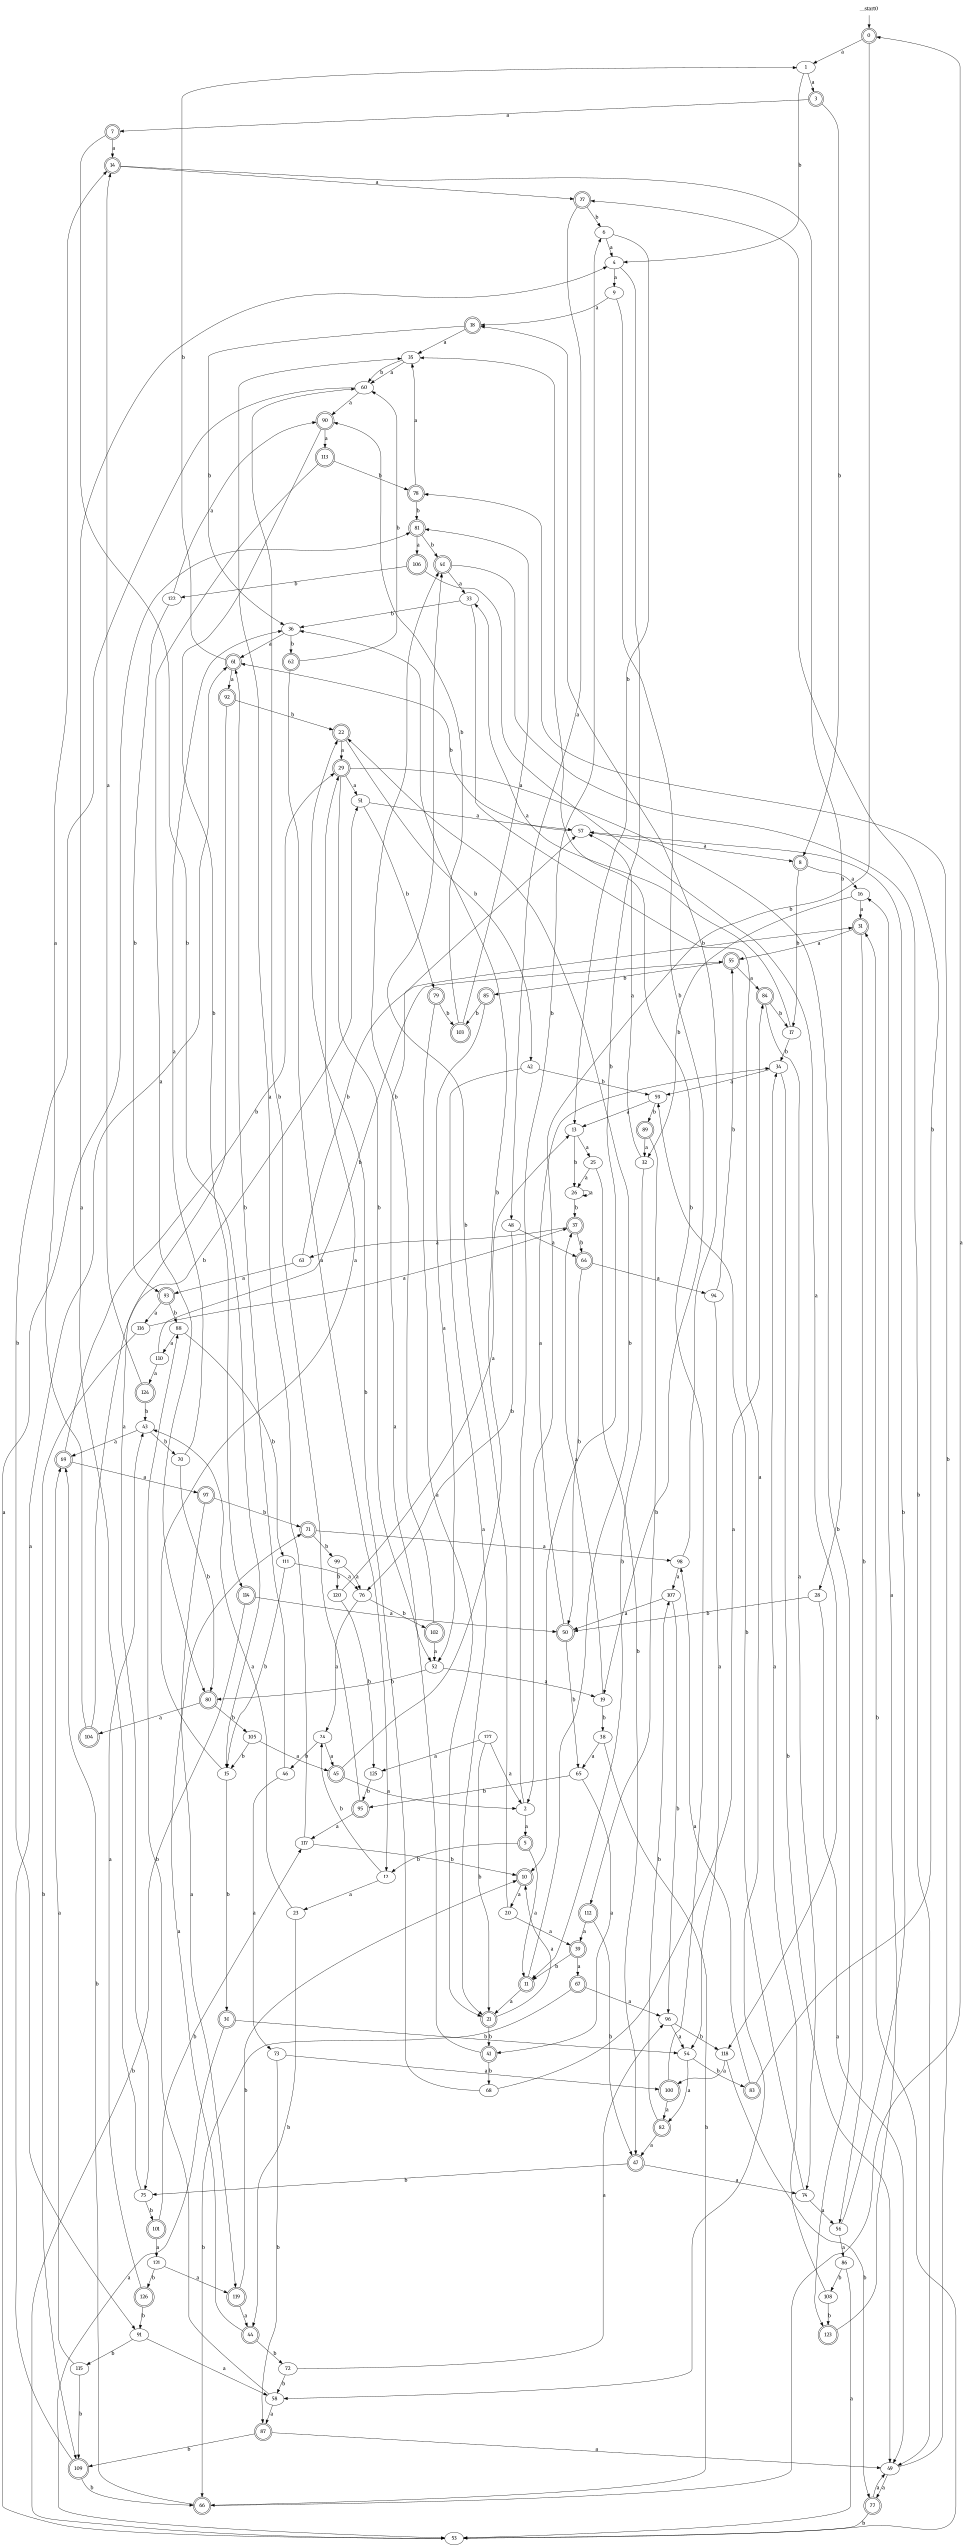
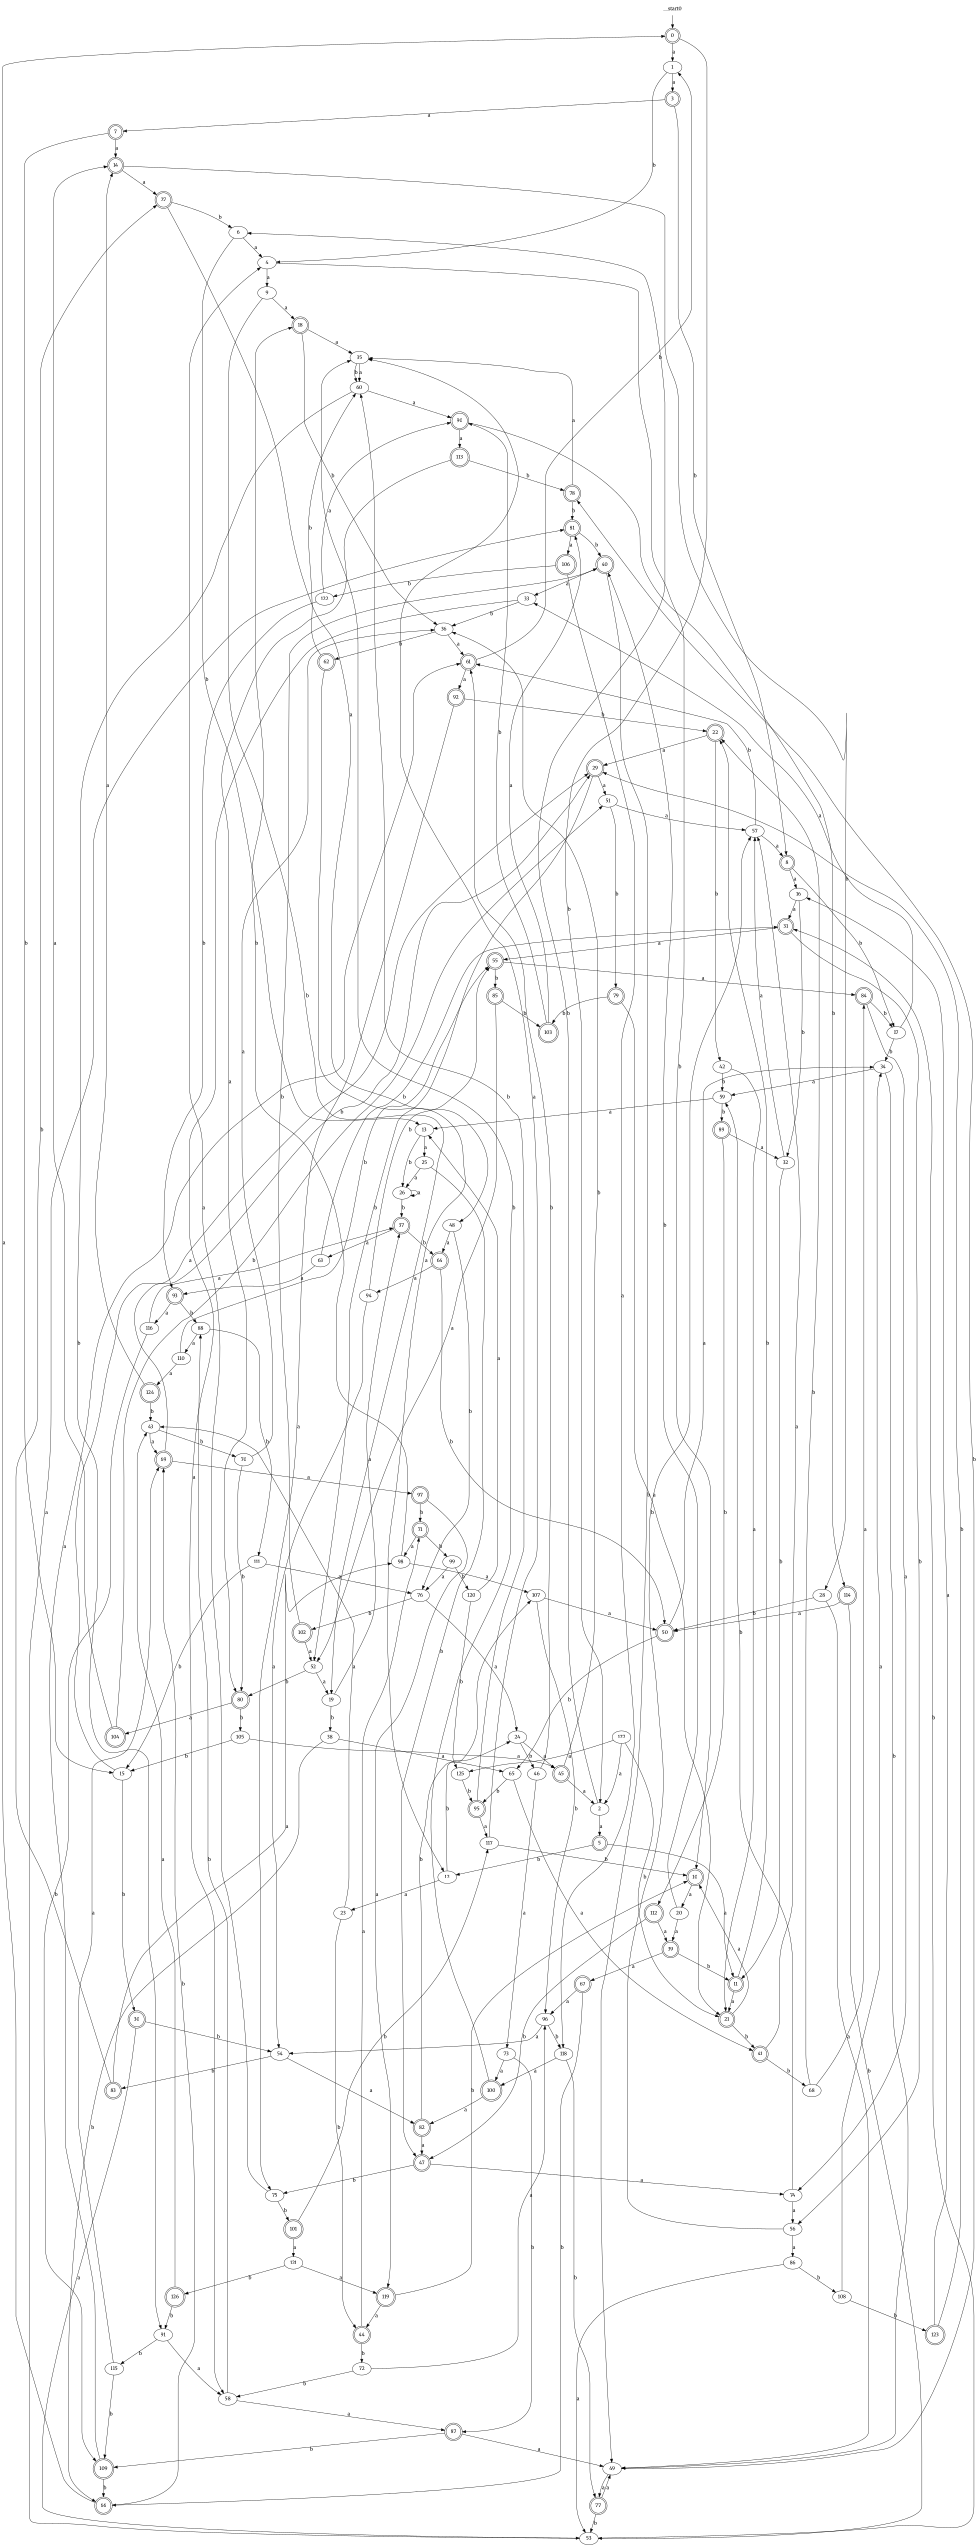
  digraph {
    fontname=Merriweather
    node [fontname=Merriweather]
    edge [fontname=Merriweather]
    __start0 [shape=none]
    0 [shape=doublecircle]
    1
    2
    3 [shape=doublecircle]
    4
    5 [shape=doublecircle]
    6
    7 [shape=doublecircle]
    8 [shape=doublecircle]
    9
    10 [shape=doublecircle]
    11 [shape=doublecircle]
    12
    13
    14 [shape=doublecircle]
    15
    16
    17
    18 [shape=doublecircle]
    19
    20
    21 [shape=doublecircle]
    22 [shape=doublecircle]
    23
    24
    25
    26
    27 [shape=doublecircle]
    28
    29 [shape=doublecircle]
    30 [shape=doublecircle]
    31 [shape=doublecircle]
    32
    33
    34
    35
    36
    37 [shape=doublecircle]
    38
    39 [shape=doublecircle]
    40 [shape=doublecircle]
    41 [shape=doublecircle]
    42
    43
    44 [shape=doublecircle]
    45 [shape=doublecircle]
    46
    47 [shape=doublecircle]
    48
    49
    50 [shape=doublecircle]
    51
    52
    53
    54
    55 [shape=doublecircle]
    56
    57
    58
    59
    60
    61 [shape=doublecircle]
    62 [shape=doublecircle]
    63
    64 [shape=doublecircle]
    65
    66 [shape=doublecircle]
    67 [shape=doublecircle]
    68
    69 [shape=doublecircle]
    70
    71 [shape=doublecircle]
    72
    73
    74
    75
    76
    77 [shape=doublecircle]
    78 [shape=doublecircle]
    79 [shape=doublecircle]
    80 [shape=doublecircle]
    81 [shape=doublecircle]
    82 [shape=doublecircle]
    83 [shape=doublecircle]
    84 [shape=doublecircle]
    85 [shape=doublecircle]
    86
    87 [shape=doublecircle]
    88
    89 [shape=doublecircle]
    90 [shape=doublecircle]
    91
    92 [shape=doublecircle]
    93 [shape=doublecircle]
    94
    95 [shape=doublecircle]
    96
    97 [shape=doublecircle]
    98
    99
    100 [shape=doublecircle]
    101 [shape=doublecircle]
    102 [shape=doublecircle]
    103 [shape=doublecircle]
    104 [shape=doublecircle]
    105
    106 [shape=doublecircle]
    107
    108
    109 [shape=doublecircle]
    110
    111
    112 [shape=doublecircle]
    113 [shape=doublecircle]
    114 [shape=doublecircle]
    115
    116
    117
    118
    119 [shape=doublecircle]
    120
    121
    122
    123 [shape=doublecircle]
    124 [shape=doublecircle]
    125
    126 [shape=doublecircle]
    127
    __start0 -> 0
    0 -> 1 [label=a]
    0 -> 2 [label=b]
    1 -> 3 [label=a]
    1 -> 4 [label=b]
    2 -> 5 [label=a]
    2 -> 6 [label=b]
    3 -> 7 [label=a]
    3 -> 8 [label=b]
    4 -> 9 [label=a]
    4 -> 10 [label=b]
    5 -> 11 [label=a]
    5 -> 12 [label=b]
    6 -> 4 [label=a]
    6 -> 13 [label=b]
    7 -> 14 [label=a]
    7 -> 15 [label=b]
    8 -> 16 [label=a]
    8 -> 17 [label=b]
    9 -> 18 [label=a]
    9 -> 19 [label=b]
    10 -> 20 [label=a]
    11 -> 21 [label=a]
    11 -> 22 [label=b]
    12 -> 23 [label=a]
    12 -> 24 [label=b]
    13 -> 25 [label=a]
    13 -> 26 [label=b]
    14 -> 27 [label=a]
    14 -> 28 [label=b]
    15 -> 29 [label=a]
    15 -> 30 [label=b]
    16 -> 31 [label=a]
    16 -> 32 [label=b]
    17 -> 33 [label=a]
    17 -> 34 [label=b]
    18 -> 35 [label=a]
    18 -> 36 [label=b]
    19 -> 37 [label=a]
    19 -> 38 [label=b]
    20 -> 39 [label=a]
    20 -> 40 [label=b]
    21 -> 10 [label=a]
    21 -> 41 [label=b]
    22 -> 29 [label=a]
    22 -> 42 [label=b]
    23 -> 43 [label=a]
    23 -> 44 [label=b]
    24 -> 45 [label=a]
    24 -> 46 [label=b]
    25 -> 26 [label=a]
    25 -> 47 [label=b]
    26 -> 26 [label=a]
    26 -> 37 [label=b]
    27 -> 6 [label=b]
    27 -> 48 [label=a]
    28 -> 49 [label=a]
    28 -> 50 [label=b]
    29 -> 51 [label=a]
    29 -> 52 [label=b]
    30 -> 53 [label=a]
    30 -> 54 [label=b]
    31 -> 55 [label=a]
    31 -> 56 [label=b]
    32 -> 11 [label=b]
    32 -> 57 [label=a]
    33 -> 36 [label=b]
    33 -> 58 [label=a]
    34 -> 49 [label=b]
    34 -> 59 [label=a]
    35 -> 60 [label=a]
    35 -> 60 [label=b]
    36 -> 61 [label=a]
    36 -> 62 [label=b]
    37 -> 63 [label=a]
    37 -> 64 [label=b]
    38 -> 65 [label=a]
    38 -> 66 [label=b]
    39 -> 11 [label=b]
    39 -> 67 [label=a]
    40 -> 33 [label=a]
    40 -> 49 [label=b]
    41 -> 57 [label=a]
    41 -> 68 [label=b]
    42 -> 21 [label=a]
    42 -> 59 [label=b]
    43 -> 69 [label=a]
    43 -> 70 [label=b]
    44 -> 71 [label=a]
    44 -> 72 [label=b]
    45 -> 2 [label=a]
    45 -> 36 [label=b]
    46 -> 61 [label=b]
    46 -> 73 [label=a]
    47 -> 74 [label=a]
    47 -> 75 [label=b]
    48 -> 64 [label=a]
    48 -> 76 [label=b]
    49 -> 77 [label=a]
    49 -> 78 [label=b]
    50 -> 34 [label=a]
    50 -> 65 [label=b]
    51 -> 57 [label=a]
    51 -> 79 [label=b]
    52 -> 19 [label=a]
    52 -> 80 [label=b]
    53 -> 31 [label=b]
    53 -> 81 [label=a]
    54 -> 82 [label=a]
    54 -> 83 [label=b]
    55 -> 84 [label=a]
    55 -> 85 [label=b]
    56 -> 57 [label=b]
    56 -> 86 [label=a]
    57 -> 8 [label=a]
    57 -> 61 [label=b]
    58 -> 87 [label=a]
    58 -> 88 [label=b]
    59 -> 13 [label=a]
    59 -> 89 [label=b]
    60 -> 90 [label=a]
    60 -> 91 [label=b]
    61 -> 1 [label=b]
    61 -> 92 [label=a]
    62 -> 12 [label=a]
    62 -> 60 [label=b]
    63 -> 31 [label=b]
    63 -> 93 [label=a]
    64 -> 50 [label=b]
    64 -> 94 [label=a]
    65 -> 41 [label=a]
    65 -> 95 [label=b]
    66 -> 0 [label=a]
    66 -> 69 [label=b]
    67 -> 66 [label=b]
    67 -> 96 [label=a]
    68 -> 22 [label=b]
    68 -> 84 [label=a]
    69 -> 29 [label=b]
    69 -> 97 [label=a]
    70 -> 36 [label=a]
    70 -> 80 [label=b]
    71 -> 98 [label=a]
    71 -> 99 [label=b]
    72 -> 58 [label=b]
    72 -> 96 [label=a]
    73 -> 87 [label=b]
    73 -> 100 [label=a]
    74 -> 56 [label=a]
    74 -> 59 [label=b]
    75 -> 4 [label=a]
    75 -> 101 [label=b]
    76 -> 24 [label=a]
    76 -> 102 [label=b]
    77 -> 49 [label=a]
    77 -> 53 [label=b]
    78 -> 35 [label=a]
    78 -> 81 [label=b]
    79 -> 21 [label=a]
    79 -> 103 [label=b]
    80 -> 104 [label=a]
    80 -> 105 [label=b]
    81 -> 40 [label=b]
    81 -> 106 [label=a]
    82 -> 47 [label=a]
    82 -> 107 [label=b]
    83 -> 27 [label=b]
    83 -> 98 [label=a]
    84 -> 17 [label=b]
    84 -> 74 [label=a]
    85 -> 52 [label=a]
    85 -> 103 [label=b]
    86 -> 53 [label=a]
    86 -> 108 [label=b]
    87 -> 49 [label=a]
    87 -> 109 [label=b]
    88 -> 110 [label=a]
    88 -> 111 [label=b]
    89 -> 32 [label=a]
    89 -> 112 [label=b]
    90 -> 113 [label=a]
    90 -> 114 [label=b]
    91 -> 58 [label=a]
    91 -> 115 [label=b]
    92 -> 22 [label=b]
    92 -> 75 [label=a]
    93 -> 88 [label=b]
    93 -> 116 [label=a]
    94 -> 54 [label=a]
    94 -> 55 [label=b]
    95 -> 60 [label=b]
    95 -> 117 [label=a]
    96 -> 54 [label=a]
    96 -> 118 [label=b]
    97 -> 71 [label=b]
    97 -> 119 [label=a]
    98 -> 18 [label=b]
    98 -> 107 [label=a]
    99 -> 76 [label=a]
    99 -> 120 [label=b]
    100 -> 35 [label=b]
    100 -> 82 [label=a]
    101 -> 117 [label=b]
    101 -> 121 [label=a]
    102 -> 40 [label=b]
    102 -> 52 [label=a]
    103 -> 81 [label=a]
    103 -> 90 [label=b]
    104 -> 14 [label=a]
    104 -> 51 [label=b]
    105 -> 15 [label=b]
    105 -> 45 [label=a]
    106 -> 118 [label=a]
    106 -> 122 [label=b]
    107 -> 50 [label=a]
    107 -> 96 [label=b]
    108 -> 34 [label=a]
    108 -> 123 [label=b]
    109 -> 61 [label=a]
    109 -> 66 [label=b]
    110 -> 55 [label=b]
    110 -> 124 [label=a]
    111 -> 15 [label=b]
    111 -> 76 [label=a]
    112 -> 39 [label=a]
    112 -> 47 [label=b]
    113 -> 78 [label=b]
    113 -> 80 [label=a]
    114 -> 50 [label=a]
    114 -> 53 [label=b]
    115 -> 69 [label=a]
    115 -> 109 [label=b]
    116 -> 37 [label=a]
    116 -> 109 [label=b]
    117 -> 10 [label=b]
    117 -> 35 [label=a]
    118 -> 77 [label=b]
    118 -> 100 [label=a]
    119 -> 10 [label=b]
    119 -> 44 [label=a]
    120 -> 13 [label=a]
    120 -> 125 [label=b]
    121 -> 119 [label=a]
    121 -> 126 [label=b]
    122 -> 90 [label=a]
    122 -> 93 [label=b]
    123 -> 16 [label=a]
-   29 -> 123 [label=b]
+   123 -> 29 [label=b]
    124 -> 14 [label=a]
    124 -> 43 [label=b]
    125 -> 95 [label=b]
    126 -> 43 [label=a]
    126 -> 91 [label=b]
    127 -> 2 [label=a]
    127 -> 21 [label=b]
    127 -> 125 [label=a]
  }
